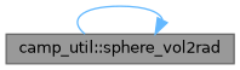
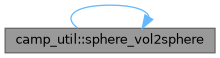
  digraph {
    rankdir=LR
-   n1 [color=gray40 fillcolor=grey60 fontcolor=black fontname=Helvetica fontsize=10 height=0.2 label="camp_util::sphere_vol2rad" shape=box style=filled width=0.4]
+   n1 [color=gray40 fillcolor=grey60 fontcolor=black fontname=Helvetica fontsize=10 height=0.2 label="camp_util::sphere_vol2sphere" shape=box style=filled width=0.4]
    n1 -> n1 [color=steelblue1 fontname=Helvetica fontsize=10 labelfontname=Helvetica labelfontsize=10 style=solid arrowhead=normal]
  }
